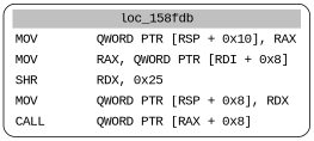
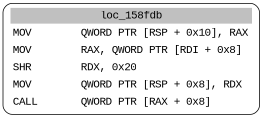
  digraph {
-   n1 [fontname="Courier New" label=<<table border="0" cellborder="0" cellpadding="3"><tr><td align="center" colspan="2" bgcolor="grey">loc_158fdb</td></tr><tr><td align="left">MOV        QWORD PTR [RSP + 0x10], RAX</td></tr><tr><td align="left">MOV        RAX, QWORD PTR [RDI + 0x8]</td></tr><tr><td align="left">SHR        RDX, 0x25</td></tr><tr><td align="left">MOV        QWORD PTR [RSP + 0x8], RDX</td></tr><tr><td align="left">CALL       QWORD PTR [RAX + 0x8]</td></tr></table>> shape=Mrecord]
+   n1 [fontname="Courier New" label=<<table border="0" cellborder="0" cellpadding="3"><tr><td align="center" colspan="2" bgcolor="grey">loc_158fdb</td></tr><tr><td align="left">MOV        QWORD PTR [RSP + 0x10], RAX</td></tr><tr><td align="left">MOV        RAX, QWORD PTR [RDI + 0x8]</td></tr><tr><td align="left">SHR        RDX, 0x20</td></tr><tr><td align="left">MOV        QWORD PTR [RSP + 0x8], RDX</td></tr><tr><td align="left">CALL       QWORD PTR [RAX + 0x8]</td></tr></table>> shape=Mrecord]
  }
